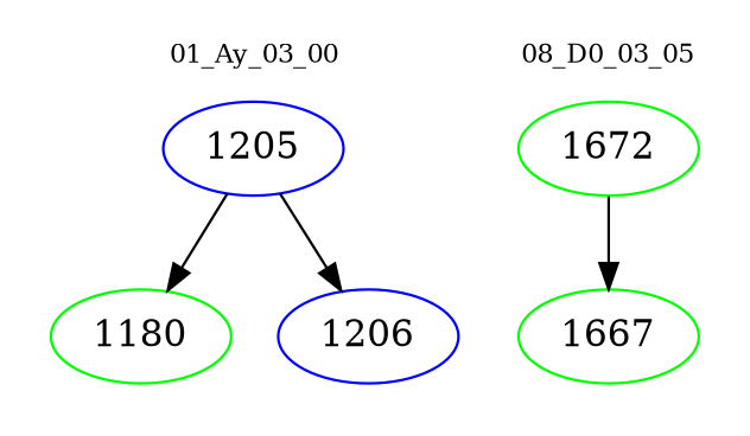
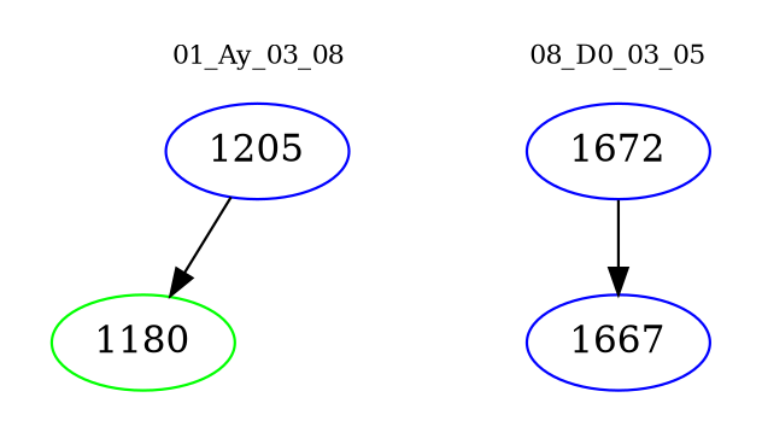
  digraph {
    node [color=blue]
    edge [color=black]
    n1 [label=1205]
    n2 [color=green label=1180]
-   n3 [label=1206]
-   n4 [color=green label=1672]
-   n5 [color=green label=1667]
+   n4 [label=1672]
+   n5 [label=1667]
    subgraph cluster_1 {
      color=white
      fontsize=10
-     label="01_Ay_03_00"
+     label="01_Ay_03_08"
      n1
      n2
-     n3
    }
    subgraph cluster_2 {
      color=white
      fontsize=10
      label="08_D0_03_05"
      n4
      n5
    }
    n1 -> n2
-   n1 -> n3
    n4 -> n5
  }
